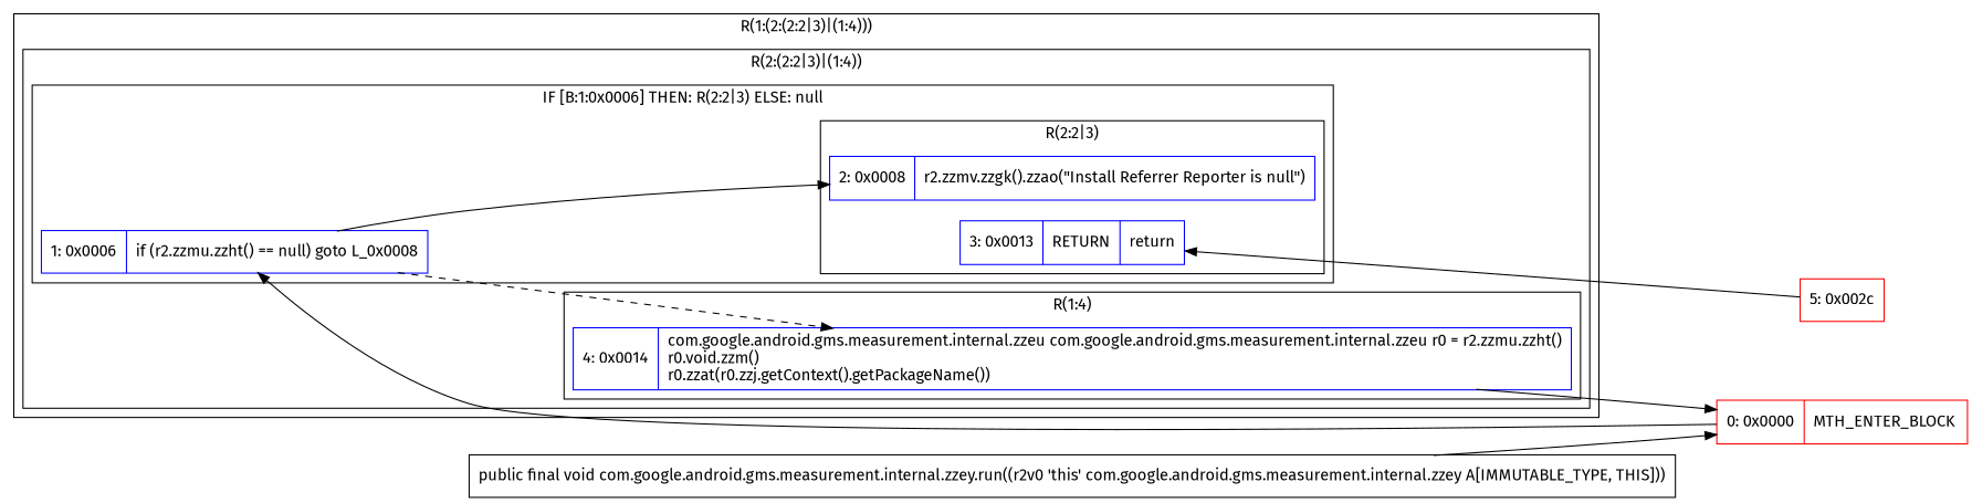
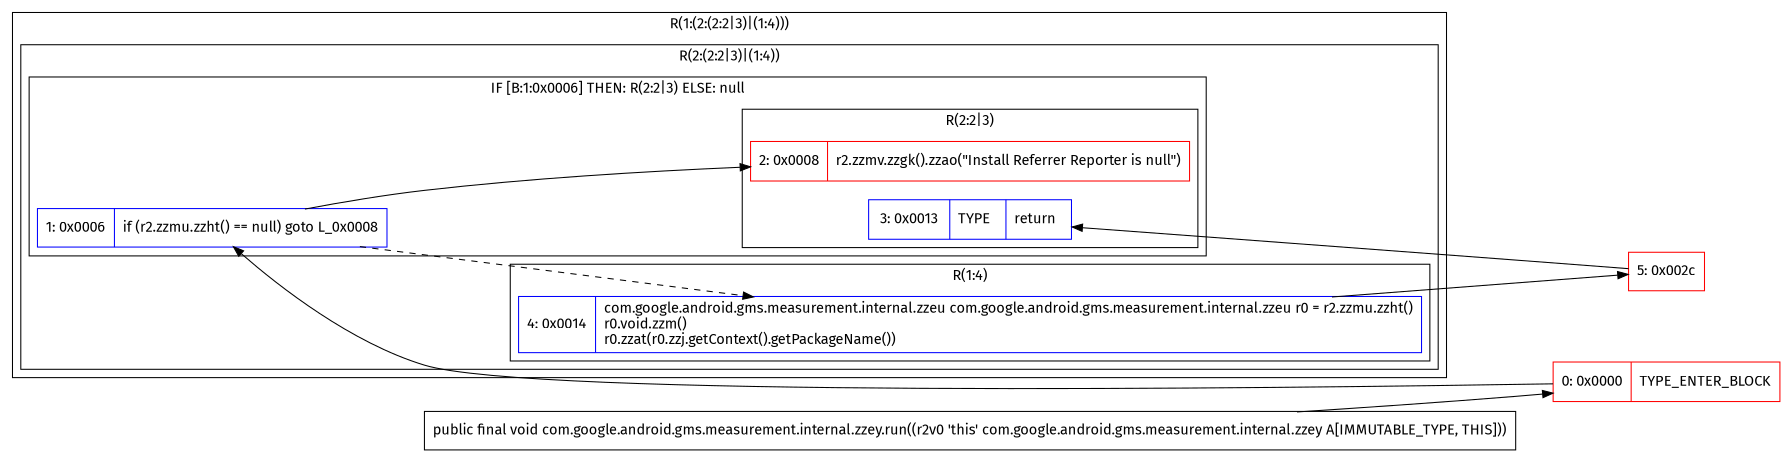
  digraph {
    fontname="Fira Sans"
    rankdir=LR
    node [color=blue fontname="Fira Sans" shape=record]
    edge [fontname="Fira Sans"]
-   n1 [label="{2\:\ 0x0008|r2.zzmv.zzgk().zzao(\"Install Referrer Reporter is null\")\l}"]
-   n2 [label="{3\:\ 0x0013|RETURN\l|return\l}"]
+   n1 [color=red label="{2\:\ 0x0008|r2.zzmv.zzgk().zzao(\"Install Referrer Reporter is null\")\l}"]
+   n2 [label="{3\:\ 0x0013|TYPE\l|return\l}"]
    n3 [label="{1\:\ 0x0006|if (r2.zzmu.zzht() == null) goto L_0x0008\l}"]
    n4 [label="{4\:\ 0x0014|com.google.android.gms.measurement.internal.zzeu com.google.android.gms.measurement.internal.zzeu r0 = r2.zzmu.zzht()\lr0.void.zzm()\lr0.zzat(r0.zzj.getContext().getPackageName())\l}"]
    n5 [color=red label="{5\:\ 0x002c}"]
-   n6 [color=red label="{0\:\ 0x0000|MTH_ENTER_BLOCK\l}"]
+   n6 [color=red label="{0\:\ 0x0000|TYPE_ENTER_BLOCK\l}"]
    n7 [label="{public final void com.google.android.gms.measurement.internal.zzey.run((r2v0 'this' com.google.android.gms.measurement.internal.zzey A[IMMUTABLE_TYPE, THIS])) }" color=""]
    subgraph cluster_1 {
      label="R(1:(2:(2:2|3)|(1:4)))"
      subgraph cluster_2 {
        label="R(2:(2:2|3)|(1:4))"
        subgraph cluster_3 {
          label="IF [B:1:0x0006] THEN: R(2:2|3) ELSE: null"
          n3
          subgraph cluster_4 {
            label="R(2:2|3)"
            n1
            n2
          }
        }
        subgraph cluster_5 {
          label="R(1:4)"
          n4
        }
      }
    }
    n3 -> n1
    n3 -> n4 [style=dashed]
-   n4 -> n6
+   n4 -> n5
    n5 -> n2
    n6 -> n3
    n7 -> n6
  }
